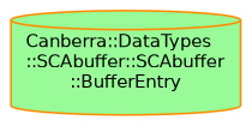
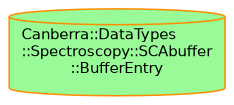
  digraph {
    rankdir=LR
-   n1 [color=darkorange fillcolor=palegreen fontname=Helvetica fontsize=10 height=0.2 label="Canberra::DataTypes\l::SCAbuffer::SCAbuffer\l::BufferEntry" shape=cylinder style=filled width=0.4]
+   n1 [color=darkorange fillcolor=palegreen fontname=Helvetica fontsize=10 height=0.2 label="Canberra::DataTypes\l::Spectroscopy::SCAbuffer\l::BufferEntry" shape=cylinder style=filled width=0.4]
  }
